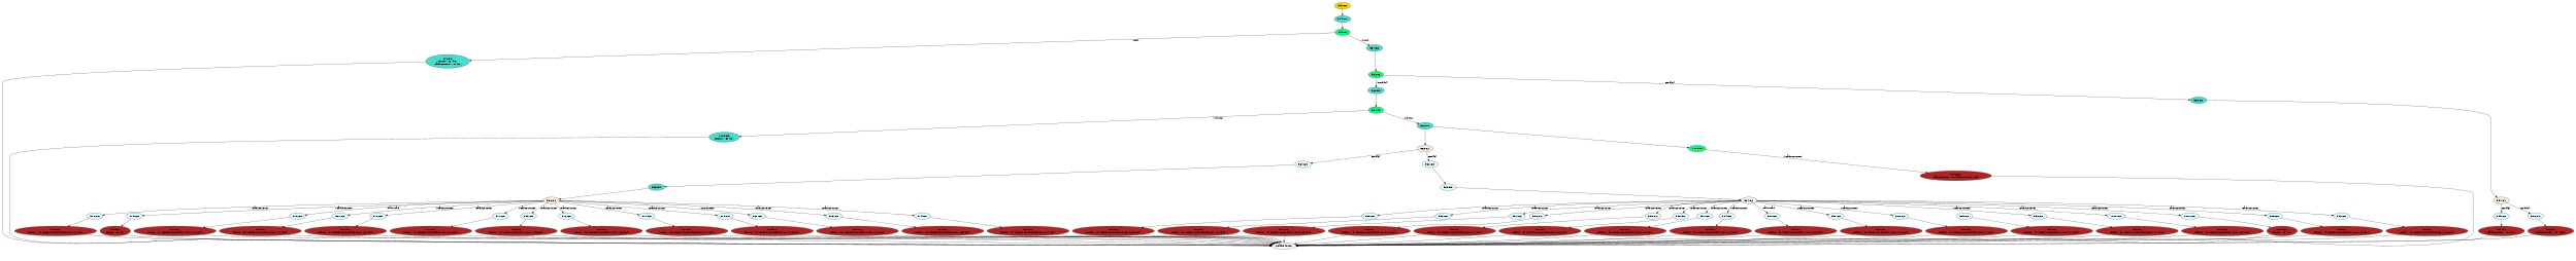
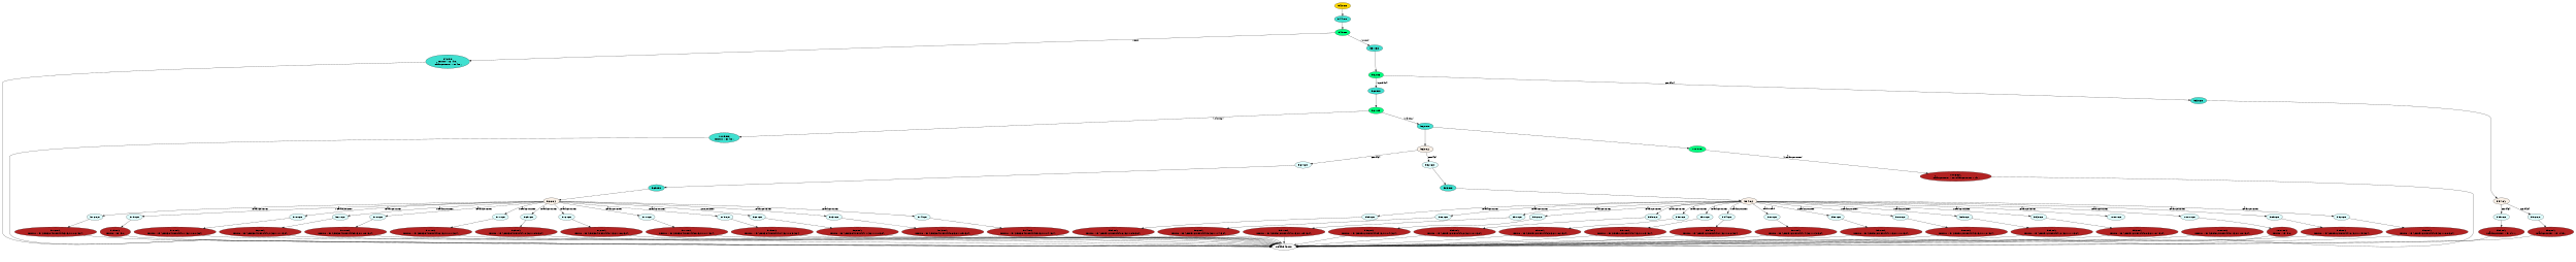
  strict digraph {
    node [fillcolor=lightcyan statements="[]" style=filled typ=Case]
    edge [cond="[]" lineno=None]
    n1 [ast="<pyverilog.vparser.ast.Case object at 0x7f65e4b8f790>" label="976:CA"]
    n2 [ast="<pyverilog.vparser.ast.NonblockingSubstitution object at 0x7f65e4b8f810>" fillcolor=firebrick label="976:NS\ntext_o <= SHA384_result[03*32-1:02*32];" statements="[<pyverilog.vparser.ast.NonblockingSubstitution object at 0x7f65e4b8f810>]" typ=NonblockingSubstitution]
    n3 [def_var="['text_o', 'read_counter']" label="Leaf_943:AL" fillcolor="" statements="" style="" typ=""]
    n4 [ast="<pyverilog.vparser.ast.NonblockingSubstitution object at 0x7f65e4b8fc10>" fillcolor=firebrick label="971:NS\ntext_o <= SHA384_result[08*32-1:07*32];" statements="[<pyverilog.vparser.ast.NonblockingSubstitution object at 0x7f65e4b8fc10>]" typ=NonblockingSubstitution]
    n5 [ast="<pyverilog.vparser.ast.NonblockingSubstitution object at 0x7f65e4b90050>" fillcolor=firebrick label="956:NS\nread_counter <= 'd15;" statements="[<pyverilog.vparser.ast.NonblockingSubstitution object at 0x7f65e4b90050>]" typ=NonblockingSubstitution]
    n6 [ast="<pyverilog.vparser.ast.NonblockingSubstitution object at 0x7f65e4b901d0>" fillcolor=firebrick label="969:NS\ntext_o <= SHA384_result[10*32-1:09*32];" statements="[<pyverilog.vparser.ast.NonblockingSubstitution object at 0x7f65e4b901d0>]" typ=NonblockingSubstitution]
    n7 [ast="<pyverilog.vparser.ast.NonblockingSubstitution object at 0x7f65e4b90590>" fillcolor=firebrick label="974:NS\ntext_o <= SHA384_result[05*32-1:04*32];" statements="[<pyverilog.vparser.ast.NonblockingSubstitution object at 0x7f65e4b90590>]" typ=NonblockingSubstitution]
    n8 [ast="<pyverilog.vparser.ast.Case object at 0x7f65e4b90950>" label="979:CA"]
    n9 [ast="<pyverilog.vparser.ast.NonblockingSubstitution object at 0x7f65e4b90990>" fillcolor=firebrick label="979:NS\ntext_o <= 'b0;" statements="[<pyverilog.vparser.ast.NonblockingSubstitution object at 0x7f65e4b90990>]" typ=NonblockingSubstitution]
    n10 [ast="<pyverilog.vparser.ast.Case object at 0x7f65e4b90ad0>" label="995:CA"]
    n11 [ast="<pyverilog.vparser.ast.NonblockingSubstitution object at 0x7f65e4b90b50>" fillcolor=firebrick label="995:NS\ntext_o <= SHA512_result[06*32-1:05*32];" statements="[<pyverilog.vparser.ast.NonblockingSubstitution object at 0x7f65e4b90b50>]" typ=NonblockingSubstitution]
    n12 [ast="<pyverilog.vparser.ast.Always object at 0x7f65e4b90fd0>" clk_sens=True fillcolor=gold label="943:AL" sens="['clk_i']" typ=Always use_var="['busy', 'rst_i', 'read_counter', 'cmd', 'SHA384_result', 'SHA512_result']"]
    n13 [ast="<pyverilog.vparser.ast.Block object at 0x7f65e4b92110>" fillcolor=turquoise label="944:BL" typ=Block]
    n14 [ast="<pyverilog.vparser.ast.IfStatement object at 0x7f65e4b92150>" fillcolor=springgreen label="945:IF" typ=IfStatement]
    n15 [ast="<pyverilog.vparser.ast.Block object at 0x7f65e4b33e90>" fillcolor=turquoise label="946:BL\ntext_o <= 'b0;\nread_counter <= 'b0;" statements="[<pyverilog.vparser.ast.NonblockingSubstitution object at 0x7f65e4b33ed0>, <pyverilog.vparser.ast.NonblockingSubstitution object at 0x7f65e4b3c050>]" typ=Block]
    n16 [ast="<pyverilog.vparser.ast.Block object at 0x7f65e4b921d0>" fillcolor=turquoise label="951:BL" typ=Block]
    n17 [ast="<pyverilog.vparser.ast.NonblockingSubstitution object at 0x7f65e4b95d90>" fillcolor=firebrick label="988:NS\ntext_o <= SHA512_result[13*32-1:12*32];" statements="[<pyverilog.vparser.ast.NonblockingSubstitution object at 0x7f65e4b95d90>]" typ=NonblockingSubstitution]
    n18 [ast="<pyverilog.vparser.ast.Block object at 0x7f65e4b92250>" fillcolor=turquoise label="960:BL" typ=Block]
    n19 [ast="<pyverilog.vparser.ast.IfStatement object at 0x7f65e4b92290>" fillcolor=springgreen label="961:IF" typ=IfStatement]
    n20 [ast="<pyverilog.vparser.ast.Block object at 0x7f65e4b922d0>" fillcolor=turquoise label="1009:BL\ntext_o <= 'b0;" statements="[<pyverilog.vparser.ast.NonblockingSubstitution object at 0x7f65e4b92310>]" typ=Block]
    n21 [ast="<pyverilog.vparser.ast.Block object at 0x7f65e4b92490>" fillcolor=turquoise label="962:BL" typ=Block]
    n22 [ast="<pyverilog.vparser.ast.CaseStatement object at 0x7f65e4b924d0>" fillcolor=linen label="963:CS" typ=CaseStatement]
    n23 [ast="<pyverilog.vparser.ast.IfStatement object at 0x7f65e4b33510>" fillcolor=springgreen label="1005:IF" typ=IfStatement]
    n24 [ast="<pyverilog.vparser.ast.Case object at 0x7f65e4b95410>" label="986:CA"]
    n25 [ast="<pyverilog.vparser.ast.NonblockingSubstitution object at 0x7f65e4b95490>" fillcolor=firebrick label="986:NS\ntext_o <= SHA512_result[15*32-1:14*32];" statements="[<pyverilog.vparser.ast.NonblockingSubstitution object at 0x7f65e4b95490>]" typ=NonblockingSubstitution]
    n26 [ast="<pyverilog.vparser.ast.NonblockingSubstitution object at 0x7f65e4b94fd0>" fillcolor=firebrick label="985:NS\ntext_o <= SHA512_result[16*32-1:15*32];" statements="[<pyverilog.vparser.ast.NonblockingSubstitution object at 0x7f65e4b94fd0>]" typ=NonblockingSubstitution]
    n27 [ast="<pyverilog.vparser.ast.Case object at 0x7f65e4b94910>" label="978:CA"]
    n28 [ast="<pyverilog.vparser.ast.NonblockingSubstitution object at 0x7f65e4b94990>" fillcolor=firebrick label="978:NS\ntext_o <= SHA384_result[01*32-1:00*32];" statements="[<pyverilog.vparser.ast.NonblockingSubstitution object at 0x7f65e4b94990>]" typ=NonblockingSubstitution]
    n29 [ast="<pyverilog.vparser.ast.Case object at 0x7f65e4b97a90>" label="991:CA"]
    n30 [ast="<pyverilog.vparser.ast.NonblockingSubstitution object at 0x7f65e4b97b10>" fillcolor=firebrick label="991:NS\ntext_o <= SHA512_result[10*32-1:09*32];" statements="[<pyverilog.vparser.ast.NonblockingSubstitution object at 0x7f65e4b97b10>]" typ=NonblockingSubstitution]
    n31 [ast="<pyverilog.vparser.ast.NonblockingSubstitution object at 0x7f65e4b29a90>" fillcolor=firebrick label="999:NS\ntext_o <= SHA512_result[02*32-1:01*32];" statements="[<pyverilog.vparser.ast.NonblockingSubstitution object at 0x7f65e4b29a90>]" typ=NonblockingSubstitution]
    n32 [ast="<pyverilog.vparser.ast.Case object at 0x7f65e4b33a50>" label="955:CA"]
    n33 [ast="<pyverilog.vparser.ast.NonblockingSubstitution object at 0x7f65e4b33ad0>" fillcolor=firebrick label="955:NS\nread_counter <= 'd11;" statements="[<pyverilog.vparser.ast.NonblockingSubstitution object at 0x7f65e4b33ad0>]" typ=NonblockingSubstitution]
    n34 [ast="<pyverilog.vparser.ast.NonblockingSubstitution object at 0x7f65e4b29190>" fillcolor=firebrick label="997:NS\ntext_o <= SHA512_result[04*32-1:03*32];" statements="[<pyverilog.vparser.ast.NonblockingSubstitution object at 0x7f65e4b29190>]" typ=NonblockingSubstitution]
    n35 [ast="<pyverilog.vparser.ast.NonblockingSubstitution object at 0x7f65e4b218d0>" fillcolor=firebrick label="994:NS\ntext_o <= SHA512_result[07*32-1:06*32];" statements="[<pyverilog.vparser.ast.NonblockingSubstitution object at 0x7f65e4b218d0>]" typ=NonblockingSubstitution]
    n36 [ast="<pyverilog.vparser.ast.Case object at 0x7f65e4ce3450>" label="996:CA"]
    n37 [ast="<pyverilog.vparser.ast.NonblockingSubstitution object at 0x7f65e4b21cd0>" fillcolor=firebrick label="996:NS\ntext_o <= SHA512_result[05*32-1:04*32];" statements="[<pyverilog.vparser.ast.NonblockingSubstitution object at 0x7f65e4b21cd0>]" typ=NonblockingSubstitution]
    n38 [ast="<pyverilog.vparser.ast.Case object at 0x7f65e4b29a10>" label="999:CA"]
    n39 [ast="<pyverilog.vparser.ast.Case object at 0x7f65e4b29590>" label="998:CA"]
    n40 [ast="<pyverilog.vparser.ast.NonblockingSubstitution object at 0x7f65e4b29610>" fillcolor=firebrick label="998:NS\ntext_o <= SHA512_result[03*32-1:02*32];" statements="[<pyverilog.vparser.ast.NonblockingSubstitution object at 0x7f65e4b29610>]" typ=NonblockingSubstitution]
    n41 [ast="<pyverilog.vparser.ast.Case object at 0x7f65e4b92790>" label="967:CA"]
    n42 [ast="<pyverilog.vparser.ast.NonblockingSubstitution object at 0x7f65e4b92810>" fillcolor=firebrick label="967:NS\ntext_o <= SHA384_result[12*32-1:11*32];" statements="[<pyverilog.vparser.ast.NonblockingSubstitution object at 0x7f65e4b92810>]" typ=NonblockingSubstitution]
    n43 [ast="<pyverilog.vparser.ast.NonblockingSubstitution object at 0x7f65e4b21450>" fillcolor=firebrick label="993:NS\ntext_o <= SHA512_result[08*32-1:07*32];" statements="[<pyverilog.vparser.ast.NonblockingSubstitution object at 0x7f65e4b21450>]" typ=NonblockingSubstitution]
    n44 [ast="<pyverilog.vparser.ast.Case object at 0x7f65e4b92610>" label="964:CA"]
    n45 [ast="<pyverilog.vparser.ast.Block object at 0x7f65e4b92690>" fillcolor=turquoise label="965:BL" typ=Block]
    n46 [ast="<pyverilog.vparser.ast.CaseStatement object at 0x7f65e4b926d0>" fillcolor=linen label="966:CS" typ=CaseStatement]
    n47 [ast="<pyverilog.vparser.ast.Case object at 0x7f65e4b93110>" label="970:CA"]
    n48 [ast="<pyverilog.vparser.ast.Case object at 0x7f65e4b94490>" label="977:CA"]
    n49 [ast="<pyverilog.vparser.ast.Case object at 0x7f65e4b93050>" label="969:CA"]
    n50 [ast="<pyverilog.vparser.ast.Case object at 0x7f65e4b93650>" label="972:CA"]
    n51 [ast="<pyverilog.vparser.ast.Case object at 0x7f65e4b93590>" label="971:CA"]
    n52 [ast="<pyverilog.vparser.ast.Case object at 0x7f65e4b94050>" label="975:CA"]
    n53 [ast="<pyverilog.vparser.ast.Case object at 0x7f65e4b92bd0>" label="968:CA"]
    n54 [ast="<pyverilog.vparser.ast.Case object at 0x7f65e4b93ad0>" label="973:CA"]
    n55 [ast="<pyverilog.vparser.ast.Case object at 0x7f65e4b93f50>" label="974:CA"]
    n56 [ast="<pyverilog.vparser.ast.Case object at 0x7f65e4b29110>" label="997:CA"]
    n57 [ast="<pyverilog.vparser.ast.NonblockingSubstitution object at 0x7f65e4b33390>" fillcolor=firebrick label="1001:NS\ntext_o <= 'b0;" statements="[<pyverilog.vparser.ast.NonblockingSubstitution object at 0x7f65e4b33390>]" typ=NonblockingSubstitution]
    n58 [ast="<pyverilog.vparser.ast.NonblockingSubstitution object at 0x7f65e4b93190>" fillcolor=firebrick label="970:NS\ntext_o <= SHA384_result[09*32-1:08*32];" statements="[<pyverilog.vparser.ast.NonblockingSubstitution object at 0x7f65e4b93190>]" typ=NonblockingSubstitution]
    n59 [ast="<pyverilog.vparser.ast.NonblockingSubstitution object at 0x7f65e4b97f90>" fillcolor=firebrick label="992:NS\ntext_o <= SHA512_result[09*32-1:08*32];" statements="[<pyverilog.vparser.ast.NonblockingSubstitution object at 0x7f65e4b97f90>]" typ=NonblockingSubstitution]
    n60 [ast="<pyverilog.vparser.ast.NonblockingSubstitution object at 0x7f65e4b94510>" fillcolor=firebrick label="977:NS\ntext_o <= SHA384_result[02*32-1:01*32];" statements="[<pyverilog.vparser.ast.NonblockingSubstitution object at 0x7f65e4b94510>]" typ=NonblockingSubstitution]
    n61 [ast="<pyverilog.vparser.ast.Case object at 0x7f65e4b94dd0>" label="982:CA"]
    n62 [ast="<pyverilog.vparser.ast.NonblockingSubstitution object at 0x7f65e4b33550>" fillcolor=firebrick label="1006:NS\nread_counter <= read_counter - 'd1;" statements="[<pyverilog.vparser.ast.NonblockingSubstitution object at 0x7f65e4b33550>]" typ=NonblockingSubstitution]
    n63 [ast="<pyverilog.vparser.ast.NonblockingSubstitution object at 0x7f65e4b93b50>" fillcolor=firebrick label="973:NS\ntext_o <= SHA384_result[06*32-1:05*32];" statements="[<pyverilog.vparser.ast.NonblockingSubstitution object at 0x7f65e4b93b50>]" typ=NonblockingSubstitution]
    n64 [ast="<pyverilog.vparser.ast.NonblockingSubstitution object at 0x7f65e4b936d0>" fillcolor=firebrick label="972:NS\ntext_o <= SHA384_result[07*32-1:06*32];" statements="[<pyverilog.vparser.ast.NonblockingSubstitution object at 0x7f65e4b936d0>]" typ=NonblockingSubstitution]
    n65 [ast="<pyverilog.vparser.ast.NonblockingSubstitution object at 0x7f65e4b940d0>" fillcolor=firebrick label="975:NS\ntext_o <= SHA384_result[04*32-1:03*32];" statements="[<pyverilog.vparser.ast.NonblockingSubstitution object at 0x7f65e4b940d0>]" typ=NonblockingSubstitution]
    n66 [ast="<pyverilog.vparser.ast.NonblockingSubstitution object at 0x7f65e4b92c50>" fillcolor=firebrick label="968:NS\ntext_o <= SHA384_result[11*32-1:10*32];" statements="[<pyverilog.vparser.ast.NonblockingSubstitution object at 0x7f65e4b92c50>]" typ=NonblockingSubstitution]
    n67 [ast="<pyverilog.vparser.ast.Block object at 0x7f65e4b33910>" fillcolor=turquoise label="953:BL" typ=Block]
    n68 [ast="<pyverilog.vparser.ast.CaseStatement object at 0x7f65e4b33950>" fillcolor=linen label="954:CS" typ=CaseStatement]
    n69 [ast="<pyverilog.vparser.ast.Case object at 0x7f65e4b33c90>" label="956:CA"]
    n70 [ast="<pyverilog.vparser.ast.NonblockingSubstitution object at 0x7f65e4b29f10>" fillcolor=firebrick label="1000:NS\ntext_o <= SHA512_result[01*32-1:00*32];" statements="[<pyverilog.vparser.ast.NonblockingSubstitution object at 0x7f65e4b29f10>]" typ=NonblockingSubstitution]
    n71 [ast="<pyverilog.vparser.ast.Case object at 0x7f65e4b21850>" label="994:CA"]
    n72 [ast="<pyverilog.vparser.ast.IfStatement object at 0x7f65e4b92210>" fillcolor=springgreen label="952:IF" typ=IfStatement]
-   n73 [ast="<pyverilog.vparser.ast.Block object at 0x7f65e4b94e50>" label="983:BL" typ=Block]
+   n73 [ast="<pyverilog.vparser.ast.Block object at 0x7f65e4b94e50>" fillcolor=turquoise label="983:BL" typ=Block]
    n74 [ast="<pyverilog.vparser.ast.CaseStatement object at 0x7f65e4b94e90>" fillcolor=linen label="984:CS" typ=CaseStatement]
    n75 [ast="<pyverilog.vparser.ast.Case object at 0x7f65e4b95890>" label="987:CA"]
    n76 [ast="<pyverilog.vparser.ast.Case object at 0x7f65e4b97610>" label="990:CA"]
    n77 [ast="<pyverilog.vparser.ast.Case object at 0x7f65e4b95d10>" label="988:CA"]
    n78 [ast="<pyverilog.vparser.ast.Case object at 0x7f65e4b97190>" label="989:CA"]
    n79 [ast="<pyverilog.vparser.ast.Case object at 0x7f65e4b213d0>" label="993:CA"]
    n80 [ast="<pyverilog.vparser.ast.Case object at 0x7f65e4b29e90>" label="1000:CA"]
    n81 [ast="<pyverilog.vparser.ast.Case object at 0x7f65e4b33350>" label="1001:CA"]
    n82 [ast="<pyverilog.vparser.ast.Case object at 0x7f65e4b94f50>" label="985:CA"]
    n83 [ast="<pyverilog.vparser.ast.Case object at 0x7f65e4b97f10>" label="992:CA"]
    n84 [ast="<pyverilog.vparser.ast.NonblockingSubstitution object at 0x7f65e4b95910>" fillcolor=firebrick label="987:NS\ntext_o <= SHA512_result[14*32-1:13*32];" statements="[<pyverilog.vparser.ast.NonblockingSubstitution object at 0x7f65e4b95910>]" typ=NonblockingSubstitution]
    n85 [ast="<pyverilog.vparser.ast.NonblockingSubstitution object at 0x7f65e4b97690>" fillcolor=firebrick label="990:NS\ntext_o <= SHA512_result[11*32-1:10*32];" statements="[<pyverilog.vparser.ast.NonblockingSubstitution object at 0x7f65e4b97690>]" typ=NonblockingSubstitution]
    n86 [ast="<pyverilog.vparser.ast.NonblockingSubstitution object at 0x7f65e4b97210>" fillcolor=firebrick label="989:NS\ntext_o <= SHA512_result[12*32-1:11*32];" statements="[<pyverilog.vparser.ast.NonblockingSubstitution object at 0x7f65e4b97210>]" typ=NonblockingSubstitution]
    n1 -> n2
    n2 -> n3
    n4 -> n3
    n5 -> n3
    n6 -> n3
    n7 -> n3
    n8 -> n9
    n9 -> n3
    n10 -> n11
    n11 -> n3
    n12 -> n13
    n13 -> n14
    n14 -> n15 [cond="['rst_i']" label=rst_i lineno=945]
    n14 -> n16 [cond="['rst_i']" label="!(rst_i)" lineno=945]
    n15 -> n3
    n16 -> n72
    n17 -> n3
    n18 -> n19
    n19 -> n20 [cond="['busy']" label="!((~busy))" lineno=961]
    n19 -> n21 [cond="['busy']" label="(~busy)" lineno=961]
    n20 -> n3
    n21 -> n22
    n21 -> n23
    n22 -> n44 [cond="['cmd']" label="cmd[3]" lineno=963]
    n22 -> n61 [cond="['cmd']" label="cmd[3]" lineno=963]
    n23 -> n62 [cond="['read_counter']" label="(|read_counter)" lineno=1005]
    n24 -> n25
    n25 -> n3
    n26 -> n3
    n27 -> n28
    n28 -> n3
    n29 -> n30
    n30 -> n3
    n31 -> n3
    n32 -> n33
    n33 -> n3
    n34 -> n3
    n35 -> n3
    n36 -> n37
    n37 -> n3
    n38 -> n31
    n39 -> n40
    n40 -> n3
    n41 -> n42
    n42 -> n3
    n43 -> n3
    n44 -> n45
    n45 -> n46
    n46 -> n1 [cond="['read_counter']" label=read_counter lineno=966]
    n46 -> n8 [cond="['read_counter']" label=read_counter lineno=966]
-   n46 -> n27 [cond="['read_counter']" label=read_read lineno=966]
+   n46 -> n27 [cond="['read_counter']" label=read_counter lineno=966]
    n46 -> n41 [cond="['read_counter']" label=read_counter lineno=966]
    n46 -> n47 [cond="['read_counter']" label=read_counter lineno=966]
    n46 -> n48 [cond="['read_counter']" label=read_counter lineno=966]
    n46 -> n49 [cond="['read_counter']" label=read_counter lineno=966]
    n46 -> n50 [cond="['read_counter']" label=read_counter lineno=966]
    n46 -> n51 [cond="['read_counter']" label=read_counter lineno=966]
    n46 -> n52 [cond="['read_counter']" label=read_counter lineno=966]
    n46 -> n53 [cond="['read_counter']" label=rst_counter lineno=966]
    n46 -> n54 [cond="['read_counter']" label=read_counter lineno=966]
    n46 -> n55 [cond="['read_counter']" label=read_counter lineno=966]
    n47 -> n58
    n48 -> n60
    n49 -> n6
    n50 -> n64
    n51 -> n4
    n52 -> n65
    n53 -> n66
    n54 -> n63
    n55 -> n7
    n56 -> n34
    n57 -> n3
    n58 -> n3
    n59 -> n3
    n60 -> n3
    n61 -> n73
    n62 -> n3
    n63 -> n3
    n64 -> n3
    n65 -> n3
    n66 -> n3
    n67 -> n68
    n68 -> n32 [cond="['cmd']" label="cmd[3]" lineno=954]
    n68 -> n69 [cond="['cmd']" label="cmd[3]" lineno=954]
    n69 -> n5
    n70 -> n3
    n71 -> n35
    n72 -> n18 [cond="['cmd']" label="!(cmd[0])" lineno=952]
    n72 -> n67 [cond="['cmd']" label="cmd[0]" lineno=952]
    n73 -> n74
    n74 -> n10 [cond="['read_counter']" label=read_counter lineno=984]
    n74 -> n24 [cond="['read_counter']" label=read_counter lineno=984]
    n74 -> n29 [cond="['read_counter']" label=read_counter lineno=984]
    n74 -> n36 [cond="['read_counter']" label=read_counter lineno=984]
    n74 -> n38 [cond="['read_counter']" label=read_counter lineno=984]
    n74 -> n39 [cond="['read_counter']" label=read_counter lineno=984]
    n74 -> n56 [cond="['read_counter']" label=read_counter lineno=984]
    n74 -> n71 [cond="['read_counter']" label=read_counter lineno=984]
    n74 -> n75 [cond="['read_counter']" label=read_read lineno=984]
    n74 -> n76 [cond="['read_counter']" label=read_counter lineno=984]
    n74 -> n77 [cond="['read_counter']" label=read_counter lineno=984]
+   n74 -> n78 [cond="['read_counter']" label=read_counter lineno=984]
    n74 -> n79 [cond="['read_counter']" label=read_counter lineno=984]
    n74 -> n80 [cond="['read_counter']" label=read_counter lineno=984]
    n74 -> n81 [cond="['read_counter']" label=read_counter lineno=984]
    n74 -> n82 [cond="['read_counter']" label=read_counter lineno=984]
    n74 -> n83 [cond="['read_counter']" label=read_counter lineno=984]
    n75 -> n84
    n76 -> n85
    n77 -> n17
    n78 -> n86
    n79 -> n43
-   n80 -> n70
    n81 -> n57
    n82 -> n26
    n83 -> n59
    n84 -> n3
    n85 -> n3
    n86 -> n3
  }
